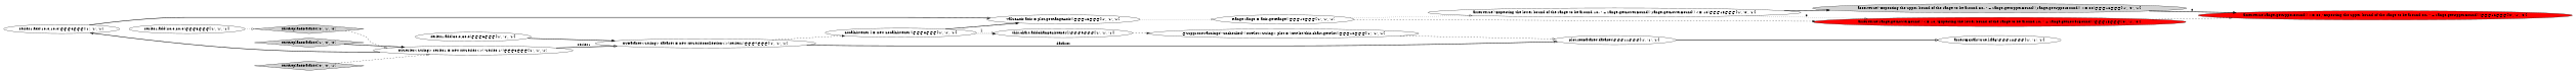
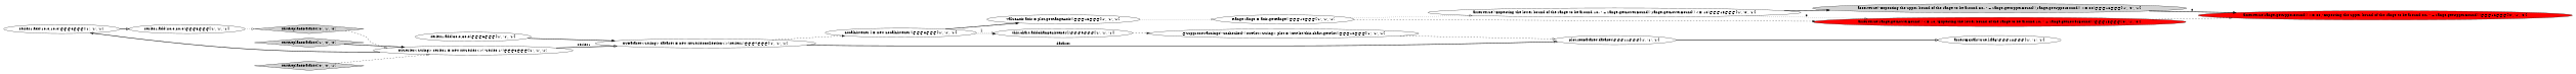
  digraph {
    rankdir=LR
    node [fillcolor=white shape=ellipse style=filled]
    edge [arrowhead=onormal style=bold]
    n1 [label="series1.add(30.0,30.0)@@@6@@@['1', '1', '1']"]
    n2 [label="XYDataset<String> dataset = new XYSeriesCollection<>(series1)@@@7@@@['1', '1', '1']"]
    n3 [label="plot.setDataset(dataset)@@@11@@@['1', '1', '1']"]
    n4 [label="LocalListener l = new LocalListener()@@@8@@@['1', '1', '1']"]
    n5 [label="@SuppressWarnings(\"unchecked\") XYPlot<String> plot = (XYPlot)this.chart.getPlot()@@@10@@@['1', '1', '1']"]
    n6 [label="assertEquals(true,l.flag)@@@12@@@['1', '1', '1']"]
    n7 [label="series1.add(10.0,10.0)@@@4@@@['1', '1', '1']"]
    n8 [label="series1.add(20.0,20.0)@@@5@@@['1', '1', '1']"]
    n9 [fillcolor=lightgray label="testReplaceDataset['0', '1', '0']" shape=diamond]
    n10 [label="assertTrue(\"Expecting the lower bound of the range to be around 10: \" + range.getLowerBound(),range.getLowerBound() <= 10)@@@15@@@['1', '0', '1']"]
    n11 [fillcolor=red label="assertTrue(range.getLowerBound() <= 10,\"Expecting the lower bound of the range to be around 10: \" + range.getLowerBound())@@@15@@@['0', '1', '0']"]
    n12 [fillcolor=lightgray label="assertTrue(\"Expecting the upper bound of the range to be around 30: \" + range.getUpperBound(),range.getUpperBound() >= 30)@@@16@@@['1', '0', '1']"]
    n13 [fillcolor=red label="assertTrue(range.getUpperBound() >= 30,\"Expecting the upper bound of the range to be around 30: \" + range.getUpperBound())@@@16@@@['0', '1', '0']"]
    n14 [label="this.chart.addChangeListener(l)@@@9@@@['1', '1', '1']"]
    n15 [label="ValueAxis axis = plot.getRangeAxis()@@@13@@@['1', '1', '1']"]
    n16 [fillcolor=lightgray label="testReplaceDataset['0', '0', '1']" shape=diamond]
    n17 [label="XYSeries<String> series1 = new XYSeries<>(\"Series 1\")@@@3@@@['1', '1', '1']"]
    n18 [label="Range range = axis.getRange()@@@14@@@['1', '1', '1']"]
    n19 [fillcolor=lightgray label="testReplaceDataset['1', '0', '0']" shape=diamond]
    n1 -> n2 [arrowhead=normal]
    n2 -> n3 [label=dataset]
    n2 -> n4 [arrowhead=normal style=dashed]
    n3 -> n6
    n4 -> n14 [label=l style=dotted]
    n4 -> n14 [arrowhead=normal style=dotted]
    n4 -> n15 [arrowhead=normal]
    n5 -> n3 [style=dashed]
-   n7 -> n15
+   n7 -> n8
    n8 -> n9 [style=dotted]
    n9 -> n17 [style=dashed]
    n10 -> n11 [label=0 style=dotted]
    n10 -> n12 [arrowhead=normal]
    n11 -> n13 [style=dashed]
    n12 -> n13 [arrowhead=normal label=0]
    n14 -> n5 [arrowhead=normal style=dashed]
    n15 -> n18 [style=dotted]
    n16 -> n17 [style=dashed]
    n17 -> n2 [label=series1]
    n17 -> n7
    n18 -> n10 [style=dotted]
    n18 -> n11 [arrowhead=normal style=dashed]
    n19 -> n17 [arrowhead=normal]
  }
